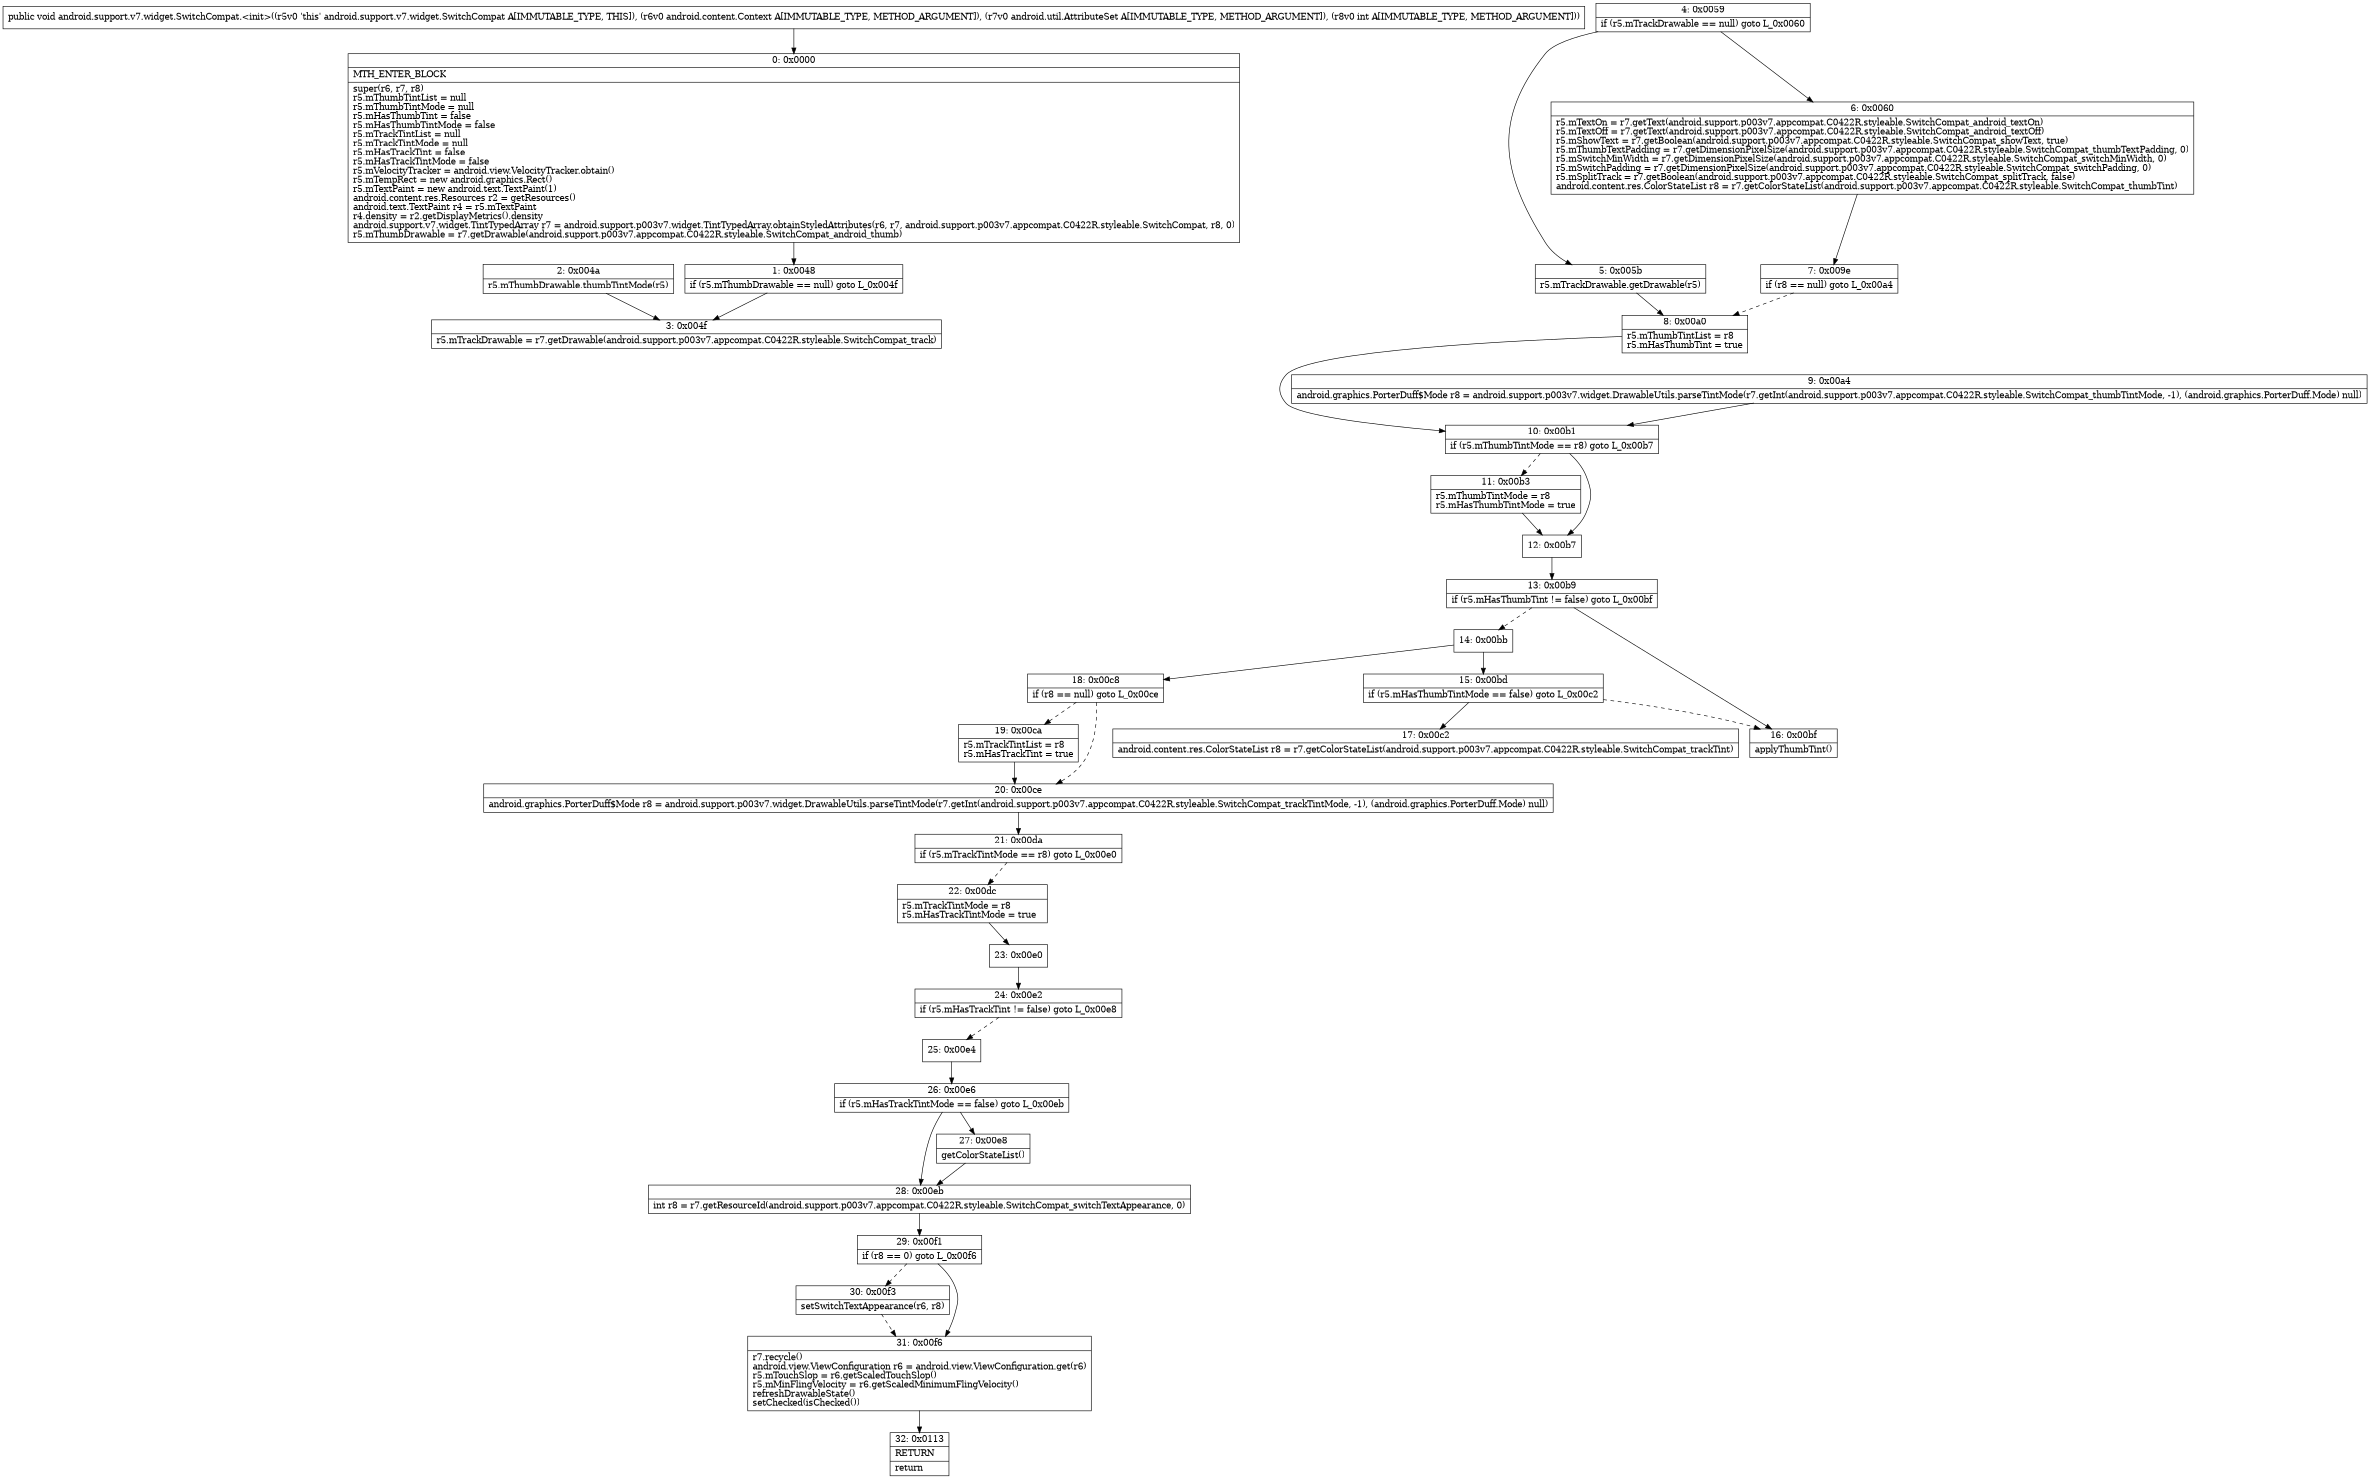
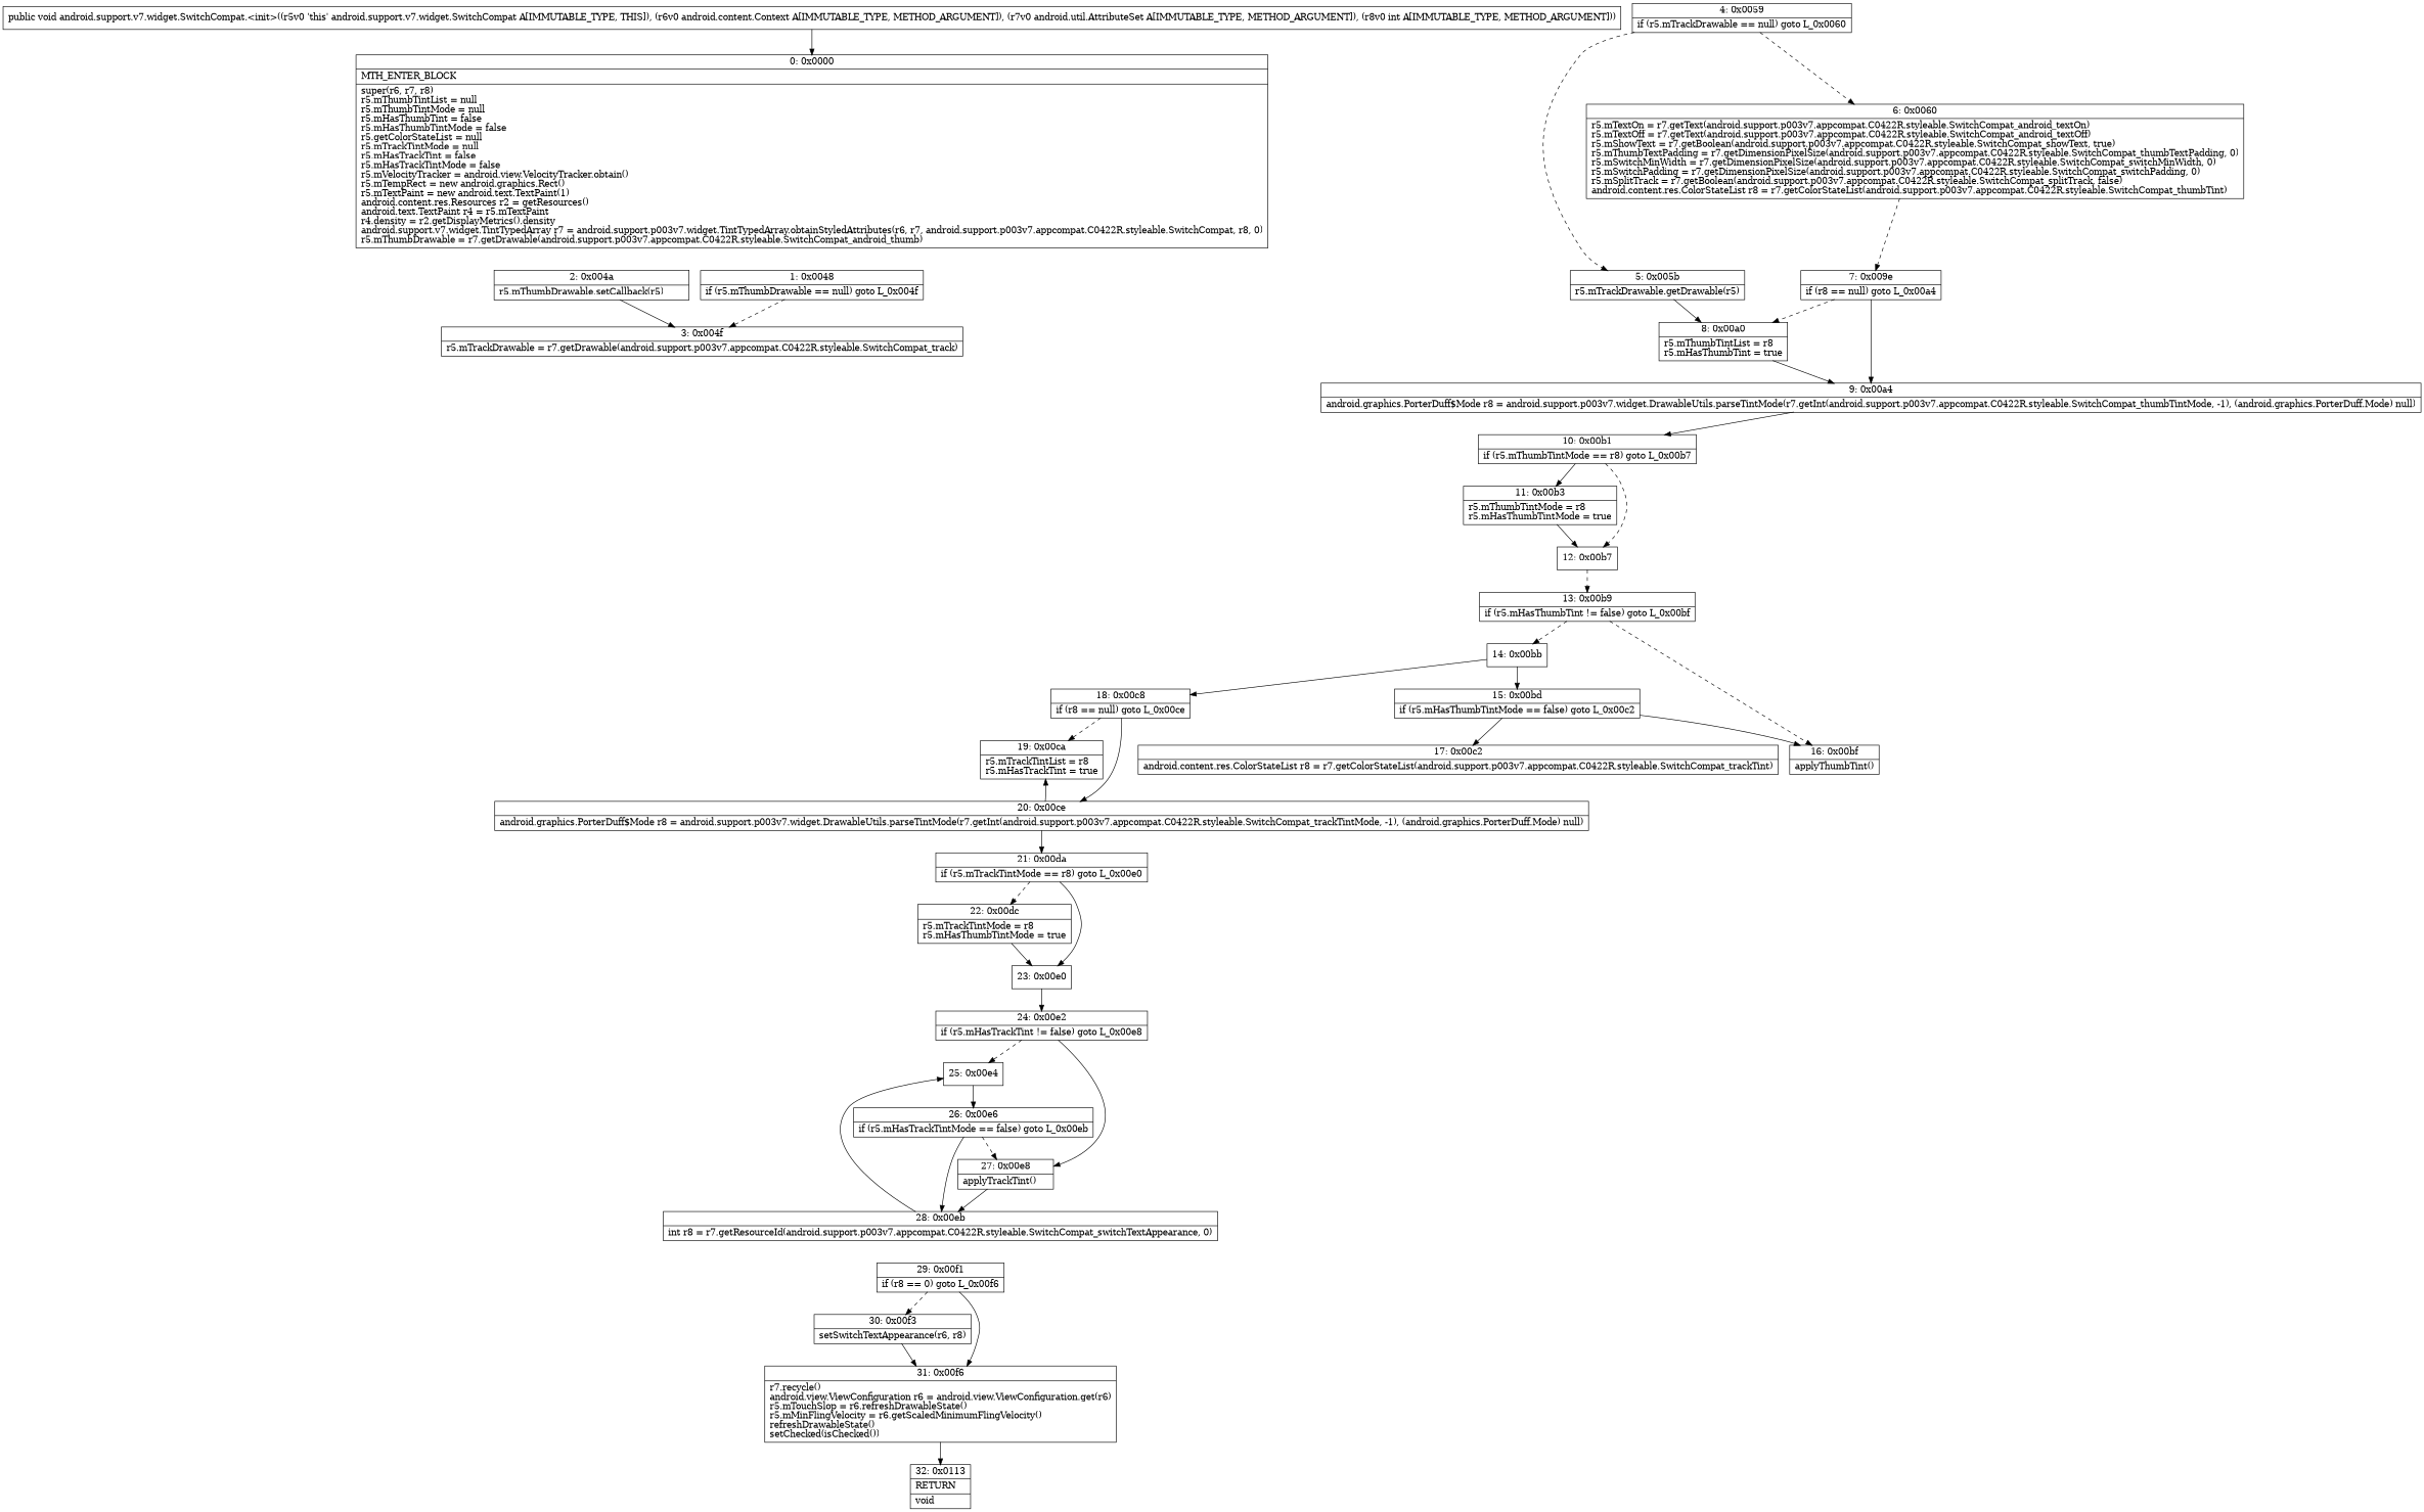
  digraph {
    node [shape=record]
-   n1 [label="{0\:\ 0x0000|MTH_ENTER_BLOCK\l|super(r6, r7, r8)\lr5.mThumbTintList = null\lr5.mThumbTintMode = null\lr5.mHasThumbTint = false\lr5.mHasThumbTintMode = false\lr5.mTrackTintList = null\lr5.mTrackTintMode = null\lr5.mHasTrackTint = false\lr5.mHasTrackTintMode = false\lr5.mVelocityTracker = android.view.VelocityTracker.obtain()\lr5.mTempRect = new android.graphics.Rect()\lr5.mTextPaint = new android.text.TextPaint(1)\landroid.content.res.Resources r2 = getResources()\landroid.text.TextPaint r4 = r5.mTextPaint\lr4.density = r2.getDisplayMetrics().density\landroid.support.v7.widget.TintTypedArray r7 = android.support.p003v7.widget.TintTypedArray.obtainStyledAttributes(r6, r7, android.support.p003v7.appcompat.C0422R.styleable.SwitchCompat, r8, 0)\lr5.mThumbDrawable = r7.getDrawable(android.support.p003v7.appcompat.C0422R.styleable.SwitchCompat_android_thumb)\l}"]
+   n1 [label="{0\:\ 0x0000|MTH_ENTER_BLOCK\l|super(r6, r7, r8)\lr5.mThumbTintList = null\lr5.mThumbTintMode = null\lr5.mHasThumbTint = false\lr5.mHasThumbTintMode = false\lr5.getColorStateList = null\lr5.mTrackTintMode = null\lr5.mHasTrackTint = false\lr5.mHasTrackTintMode = false\lr5.mVelocityTracker = android.view.VelocityTracker.obtain()\lr5.mTempRect = new android.graphics.Rect()\lr5.mTextPaint = new android.text.TextPaint(1)\landroid.content.res.Resources r2 = getResources()\landroid.text.TextPaint r4 = r5.mTextPaint\lr4.density = r2.getDisplayMetrics().density\landroid.support.v7.widget.TintTypedArray r7 = android.support.p003v7.widget.TintTypedArray.obtainStyledAttributes(r6, r7, android.support.p003v7.appcompat.C0422R.styleable.SwitchCompat, r8, 0)\lr5.mThumbDrawable = r7.getDrawable(android.support.p003v7.appcompat.C0422R.styleable.SwitchCompat_android_thumb)\l}"]
    n2 [label="{1\:\ 0x0048|if (r5.mThumbDrawable == null) goto L_0x004f\l}"]
    n3 [label="{3\:\ 0x004f|r5.mTrackDrawable = r7.getDrawable(android.support.p003v7.appcompat.C0422R.styleable.SwitchCompat_track)\l}"]
-   n4 [label="{2\:\ 0x004a|r5.mThumbDrawable.thumbTintMode(r5)\l}"]
+   n4 [label="{2\:\ 0x004a|r5.mThumbDrawable.setCallback(r5)\l}"]
    n5 [label="{4\:\ 0x0059|if (r5.mTrackDrawable == null) goto L_0x0060\l}"]
    n6 [label="{5\:\ 0x005b|r5.mTrackDrawable.getDrawable(r5)\l}"]
    n7 [label="{6\:\ 0x0060|r5.mTextOn = r7.getText(android.support.p003v7.appcompat.C0422R.styleable.SwitchCompat_android_textOn)\lr5.mTextOff = r7.getText(android.support.p003v7.appcompat.C0422R.styleable.SwitchCompat_android_textOff)\lr5.mShowText = r7.getBoolean(android.support.p003v7.appcompat.C0422R.styleable.SwitchCompat_showText, true)\lr5.mThumbTextPadding = r7.getDimensionPixelSize(android.support.p003v7.appcompat.C0422R.styleable.SwitchCompat_thumbTextPadding, 0)\lr5.mSwitchMinWidth = r7.getDimensionPixelSize(android.support.p003v7.appcompat.C0422R.styleable.SwitchCompat_switchMinWidth, 0)\lr5.mSwitchPadding = r7.getDimensionPixelSize(android.support.p003v7.appcompat.C0422R.styleable.SwitchCompat_switchPadding, 0)\lr5.mSplitTrack = r7.getBoolean(android.support.p003v7.appcompat.C0422R.styleable.SwitchCompat_splitTrack, false)\landroid.content.res.ColorStateList r8 = r7.getColorStateList(android.support.p003v7.appcompat.C0422R.styleable.SwitchCompat_thumbTint)\l}"]
    n8 [label="{8\:\ 0x00a0|r5.mThumbTintList = r8\lr5.mHasThumbTint = true\l}"]
    n9 [label="{7\:\ 0x009e|if (r8 == null) goto L_0x00a4\l}"]
    n10 [label="{9\:\ 0x00a4|android.graphics.PorterDuff$Mode r8 = android.support.p003v7.widget.DrawableUtils.parseTintMode(r7.getInt(android.support.p003v7.appcompat.C0422R.styleable.SwitchCompat_thumbTintMode, \-1), (android.graphics.PorterDuff.Mode) null)\l}"]
    n11 [label="{10\:\ 0x00b1|if (r5.mThumbTintMode == r8) goto L_0x00b7\l}"]
    n12 [label="{11\:\ 0x00b3|r5.mThumbTintMode = r8\lr5.mHasThumbTintMode = true\l}"]
    n13 [label="{12\:\ 0x00b7}"]
    n14 [label="{13\:\ 0x00b9|if (r5.mHasThumbTint != false) goto L_0x00bf\l}"]
    n15 [label="{14\:\ 0x00bb}"]
    n16 [label="{16\:\ 0x00bf|applyThumbTint()\l}"]
    n17 [label="{15\:\ 0x00bd|if (r5.mHasThumbTintMode == false) goto L_0x00c2\l}"]
    n18 [label="{18\:\ 0x00c8|if (r8 == null) goto L_0x00ce\l}"]
    n19 [label="{17\:\ 0x00c2|android.content.res.ColorStateList r8 = r7.getColorStateList(android.support.p003v7.appcompat.C0422R.styleable.SwitchCompat_trackTint)\l}"]
    n20 [label="{19\:\ 0x00ca|r5.mTrackTintList = r8\lr5.mHasTrackTint = true\l}"]
    n21 [label="{20\:\ 0x00ce|android.graphics.PorterDuff$Mode r8 = android.support.p003v7.widget.DrawableUtils.parseTintMode(r7.getInt(android.support.p003v7.appcompat.C0422R.styleable.SwitchCompat_trackTintMode, \-1), (android.graphics.PorterDuff.Mode) null)\l}"]
    n22 [label="{21\:\ 0x00da|if (r5.mTrackTintMode == r8) goto L_0x00e0\l}"]
-   n23 [label="{22\:\ 0x00dc|r5.mTrackTintMode = r8\lr5.mHasTrackTintMode = true\l}"]
+   n23 [label="{22\:\ 0x00dc|r5.mTrackTintMode = r8\lr5.mHasThumbTintMode = true\l}"]
    n24 [label="{23\:\ 0x00e0}"]
    n25 [label="{24\:\ 0x00e2|if (r5.mHasTrackTint != false) goto L_0x00e8\l}"]
    n26 [label="{25\:\ 0x00e4}"]
-   n27 [label="{27\:\ 0x00e8|getColorStateList()\l}"]
+   n27 [label="{27\:\ 0x00e8|applyTrackTint()\l}"]
    n28 [label="{26\:\ 0x00e6|if (r5.mHasTrackTintMode == false) goto L_0x00eb\l}"]
    n29 [label="{28\:\ 0x00eb|int r8 = r7.getResourceId(android.support.p003v7.appcompat.C0422R.styleable.SwitchCompat_switchTextAppearance, 0)\l}"]
    n30 [label="{29\:\ 0x00f1|if (r8 == 0) goto L_0x00f6\l}"]
    n31 [label="{30\:\ 0x00f3|setSwitchTextAppearance(r6, r8)\l}"]
-   n32 [label="{31\:\ 0x00f6|r7.recycle()\landroid.view.ViewConfiguration r6 = android.view.ViewConfiguration.get(r6)\lr5.mTouchSlop = r6.getScaledTouchSlop()\lr5.mMinFlingVelocity = r6.getScaledMinimumFlingVelocity()\lrefreshDrawableState()\lsetChecked(isChecked())\l}"]
-   n33 [label="{32\:\ 0x0113|RETURN\l|return\l}"]
+   n32 [label="{31\:\ 0x00f6|r7.recycle()\landroid.view.ViewConfiguration r6 = android.view.ViewConfiguration.get(r6)\lr5.mTouchSlop = r6.refreshDrawableState()\lr5.mMinFlingVelocity = r6.getScaledMinimumFlingVelocity()\lrefreshDrawableState()\lsetChecked(isChecked())\l}"]
+   n33 [label="{32\:\ 0x0113|RETURN\l|void\l}"]
    n34 [label="{public void android.support.v7.widget.SwitchCompat.\<init\>((r5v0 'this' android.support.v7.widget.SwitchCompat A[IMMUTABLE_TYPE, THIS]), (r6v0 android.content.Context A[IMMUTABLE_TYPE, METHOD_ARGUMENT]), (r7v0 android.util.AttributeSet A[IMMUTABLE_TYPE, METHOD_ARGUMENT]), (r8v0 int A[IMMUTABLE_TYPE, METHOD_ARGUMENT])) }"]
-   n1 -> n2
-   n2 -> n3
+   n2 -> n3 [style=dashed]
    n4 -> n3
-   n5 -> n6 [style=solid]
-   n5 -> n7
+   n5 -> n6 [style=dashed]
+   n5 -> n7 [style=dashed]
    n6 -> n8
-   n7 -> n9
-   n8 -> n11
+   n7 -> n9 [style=dashed]
+   n8 -> n10
    n9 -> n8 [style=dashed]
+   n9 -> n10
    n10 -> n11
-   n11 -> n12 [style=dashed]
-   n11 -> n13
+   n11 -> n12 [style=solid]
+   n11 -> n13 [style=dashed]
    n12 -> n13
-   n13 -> n14
+   n13 -> n14 [style=dashed]
    n14 -> n15 [style=dashed]
-   n14 -> n16
+   n14 -> n16 [style=dashed]
    n15 -> n17
    n15 -> n18
-   n17 -> n16 [style=dashed]
+   n17 -> n16 [style=solid]
    n17 -> n19
    n18 -> n20 [style=dashed]
-   n18 -> n21 [style=dashed]
-   n20 -> n21
+   n18 -> n21
+   n21 -> n20
    n21 -> n22
    n22 -> n23 [style=dashed]
+   n22 -> n24
    n23 -> n24
    n24 -> n25
    n25 -> n26 [style=dashed]
+   n25 -> n27
    n26 -> n28
    n27 -> n29
-   n28 -> n27 [style=solid]
+   n28 -> n27 [style=dashed]
    n28 -> n29
-   n29 -> n30
+   n29 -> n26
    n30 -> n31 [style=dashed]
    n30 -> n32
-   n31 -> n32 [style=dashed]
+   n31 -> n32
    n32 -> n33
    n34 -> n1
  }
